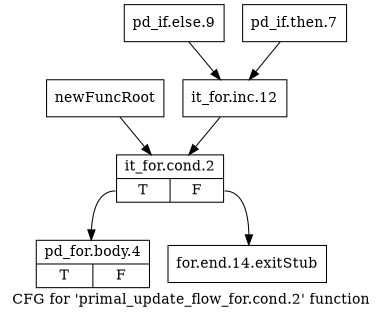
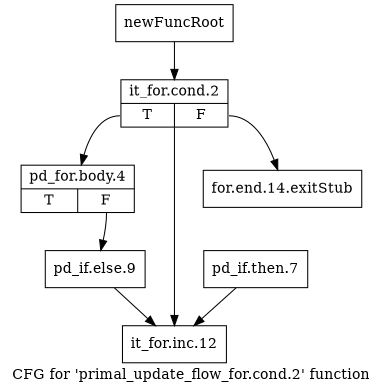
  digraph {
    label="CFG for 'primal_update_flow_for.cond.2' function"
    node [shape=record]
    n1 [label="{newFuncRoot}"]
    n2 [label="{it_for.cond.2|{<s0>T|<s1>F}}"]
    n3 [label="{for.end.14.exitStub}"]
    n4 [label="{pd_for.body.4|{<s0>T|<s1>F}}"]
    n5 [label="{pd_if.else.9}"]
    n6 [label="{pd_if.then.7}"]
    n7 [label="{it_for.inc.12}"]
    n1 -> n2
    n2 -> n3 [tailport=s1]
    n2 -> n4 [tailport=s0]
+   n4 -> n5 [tailport=s1]
    n5 -> n7
    n6 -> n7
-   n7 -> n2
+   n2 -> n7
  }
